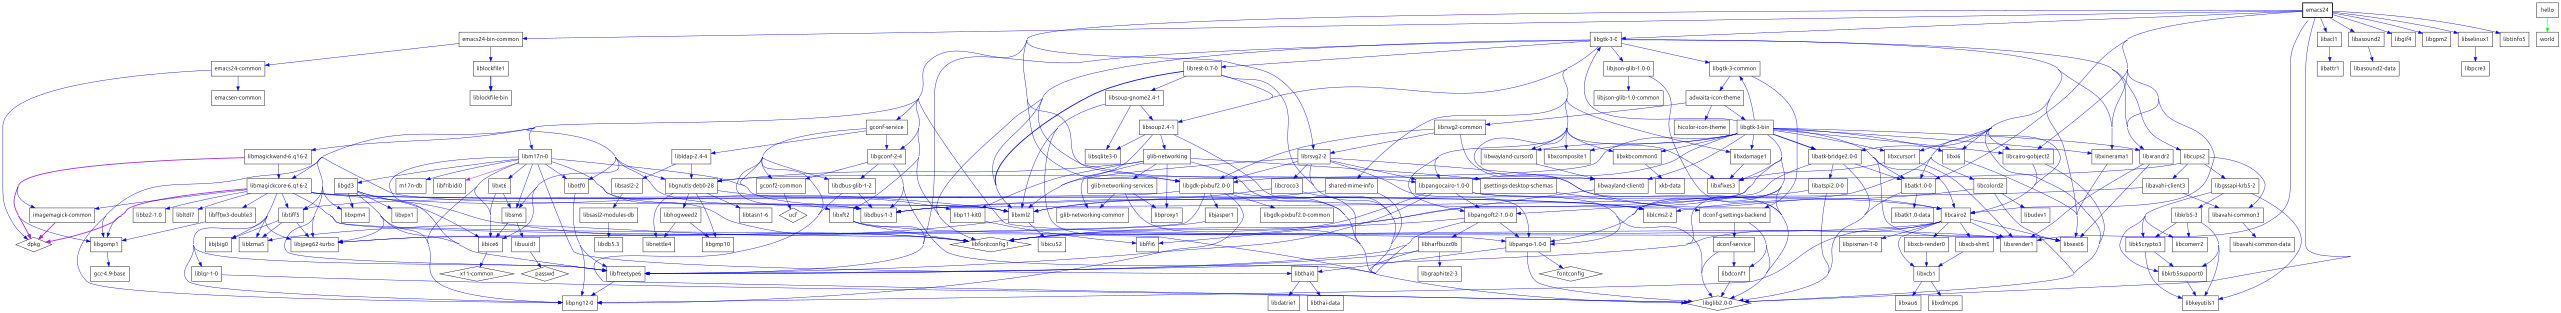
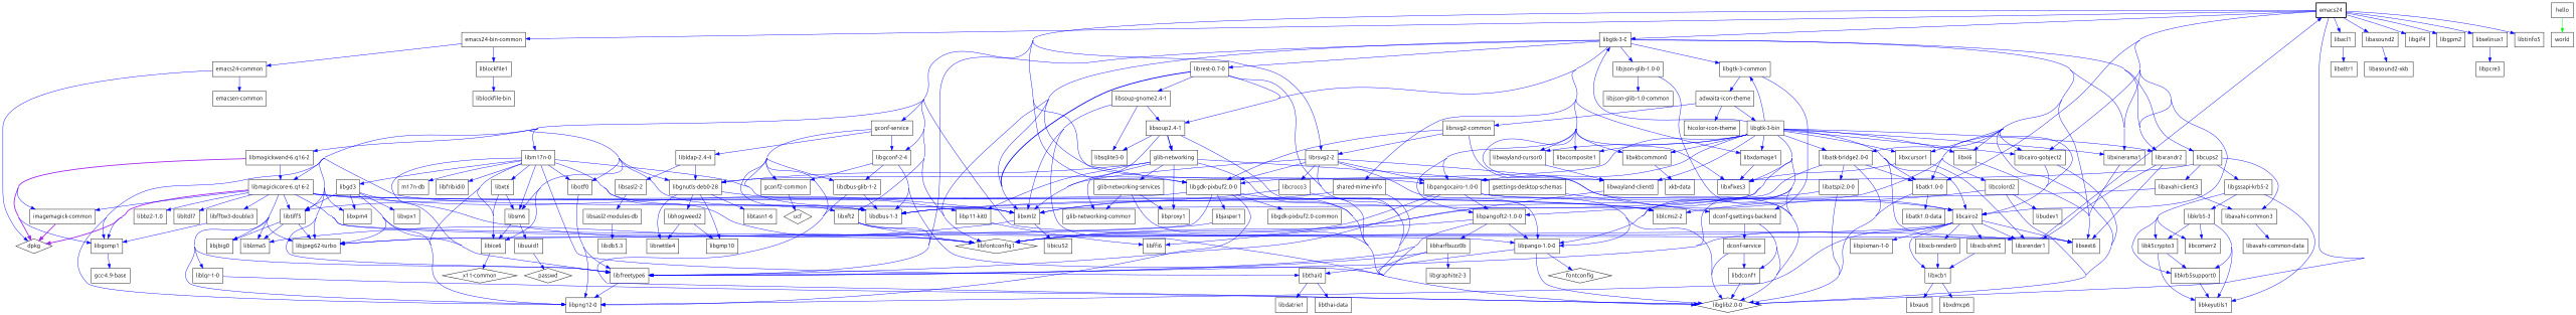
  strict digraph {
    concentrate=true
    fontname=Ubuntu
    rankdir=TB
    node [fontname=Ubuntu shape=box]
    edge [color=blue fontname=Ubuntu]
    emacs24 [style="setlinewidth(2)"]
    "emacs24-bin-common"
    "gconf-service"
    "libdbus-1-3"
    "libglib2.0-0" [shape=diamond]
    "libgconf-2-4"
    "libgnutls-deb0-28"
    libxml2
    libacl1
    libasound2
    "libatk1.0-0"
    "libcairo-gobject2"
    libcairo2
    libfontconfig1 [shape=diamond]
    libfreetype6
    "libpng12-0"
    libxrender1
    "libgdk-pixbuf2.0-0"
    "libjpeg62-turbo"
    libtiff5
    libgif4
    libgomp1
    libgpm2
    "libgtk-3-0"
    "libpango-1.0-0"
    "libpangocairo-1.0-0"
    libxinerama1
    libxrandr2
    "librsvg2-2"
    libice6
    "libm17n-0"
    libxpm4
    libotf0
    libsm6
    libxft2
    "libmagickcore-6.q16-2"
    "libmagickwand-6.q16-2"
    libselinux1
    libtinfo5
    "emacs24-common"
    liblockfile1
    "libdbus-glib-1-2"
    "gconf2-common"
    n44 [label="libldap-2.4-4"]
    libgmp10
    libhogweed2
    libnettle4
    "libp11-kit0"
    "libtasn1-6"
    libicu52
    liblzma5
    libattr1
-   "libasound2-data"
+   "libasound2-data" [label="libasound2-xkb"]
    "libatk1.0-data"
    "libpixman-1-0"
    "libxcb-render0"
    libxcb1
    "libxcb-shm0"
    libxext6
    libjasper1
    "libgdk-pixbuf2.0-common"
    libjbig0
    "gcc-4.9-base"
    "libgtk-3-common"
    "libatk-bridge2.0-0"
    "libpangoft2-1.0-0"
    "libwayland-client0"
    "libwayland-cursor0"
    libxcomposite1
    libxcursor1
    libxfixes3
    libxdamage1
    libxi6
    libxkbcommon0
    libcolord2
    libcups2
    "libjson-glib-1.0-0"
    "librest-0.7-0"
    "libsoup2.4-1"
    "shared-mime-info"
    fontconfig [shape=diamond]
    libthai0
    libcroco3
    "x11-common" [shape=diamond]
    libfribidi0
    libgd3
    libxt6
    "m17n-db"
    libuuid1
    dpkg [shape=diamond]
    "liblcms2-2"
    "libbz2-1.0"
    "libfftw3-double3"
    "liblqr-1-0"
    libltdl7
    "imagemagick-common"
    libpcre3
    "emacsen-common"
    "liblockfile-bin"
    ucf [shape=diamond]
    "libsasl2-2"
    "libsasl2-modules-db"
    libffi6
    "libdb5.3"
    libxau6
    libxdmcp6
    "dconf-gsettings-backend"
    "adwaita-icon-theme"
    "libatspi2.0-0"
    libharfbuzz0b
    "xkb-data"
    libudev1
    "libavahi-client3"
    "libavahi-common3"
    "libgssapi-krb5-2"
    "libjson-glib-1.0-common"
    "libsoup-gnome2.4-1"
    "libsqlite3-0"
    "glib-networking"
    "dconf-service"
    libdconf1
    "hicolor-icon-theme"
    "libgtk-3-bin"
    "librsvg2-common"
    "libthai-data"
    libdatrie1
    "libgraphite2-3"
    "libavahi-common-data"
    libcomerr2
    libk5crypto3
    libkeyutils1
    libkrb5support0
    "libkrb5-3"
    libproxy1
    "glib-networking-services"
    "glib-networking-common"
    "gsettings-desktop-schemas"
    libvpx1
    passwd [shape=diamond]
    hello
    world
    emacs24 -> "emacs24-bin-common"
    emacs24 -> "gconf-service"
    emacs24 -> "libdbus-1-3"
    emacs24 -> "libglib2.0-0"
    emacs24 -> "libgconf-2-4"
    emacs24 -> "libgnutls-deb0-28"
    emacs24 -> libxml2
    emacs24 -> libacl1
    emacs24 -> libasound2
    emacs24 -> "libatk1.0-0"
    emacs24 -> "libcairo-gobject2"
    emacs24 -> libcairo2
    emacs24 -> libfontconfig1
    emacs24 -> libfreetype6
    emacs24 -> "libpng12-0"
-   emacs24 -> libxrender1
+   libxrender1 -> emacs24
    emacs24 -> "libgdk-pixbuf2.0-0"
    emacs24 -> "libjpeg62-turbo"
    emacs24 -> libtiff5
    emacs24 -> libgif4
    emacs24 -> libgomp1
    emacs24 -> libgpm2
    emacs24 -> "libgtk-3-0"
    emacs24 -> "libpango-1.0-0"
    emacs24 -> "libpangocairo-1.0-0"
    emacs24 -> libxinerama1
    emacs24 -> libxrandr2
    emacs24 -> "librsvg2-2"
    emacs24 -> libice6
    emacs24 -> "libm17n-0"
    emacs24 -> libxpm4
    emacs24 -> libotf0
    emacs24 -> libsm6
    emacs24 -> libxft2
    emacs24 -> "libmagickcore-6.q16-2"
    emacs24 -> "libmagickwand-6.q16-2"
    emacs24 -> libselinux1
    emacs24 -> libtinfo5
    "emacs24-bin-common" -> "emacs24-common"
    "emacs24-bin-common" -> liblockfile1
    "gconf-service" -> "libdbus-1-3"
    "gconf-service" -> "libglib2.0-0"
    "gconf-service" -> "libgconf-2-4"
    "gconf-service" -> libxml2
    "gconf-service" -> "libdbus-glib-1-2"
    "gconf-service" -> "gconf2-common"
    "gconf-service" -> n44
    "libgconf-2-4" -> "libdbus-1-3"
    "libgconf-2-4" -> "libglib2.0-0"
    "libgconf-2-4" -> "libdbus-glib-1-2"
    "libgconf-2-4" -> "gconf2-common"
    "libgnutls-deb0-28" -> libgmp10
    "libgnutls-deb0-28" -> libhogweed2
    "libgnutls-deb0-28" -> libnettle4
    "libgnutls-deb0-28" -> "libp11-kit0"
    "libgnutls-deb0-28" -> "libtasn1-6"
    libxml2 -> libicu52
    libxml2 -> liblzma5
    libacl1 -> libattr1
    libasound2 -> "libasound2-data"
    "libatk1.0-0" -> "libglib2.0-0"
    "libatk1.0-0" -> "libatk1.0-data"
    "libcairo-gobject2" -> "libglib2.0-0"
    "libcairo-gobject2" -> libcairo2
    libcairo2 -> libfontconfig1
    libcairo2 -> libfreetype6
    libcairo2 -> "libpng12-0"
    libcairo2 -> libxrender1
    libcairo2 -> "libpixman-1-0"
    libcairo2 -> "libxcb-render0"
    libcairo2 -> libxcb1
    libcairo2 -> "libxcb-shm0"
    libcairo2 -> libxext6
    libfreetype6 -> "libpng12-0"
    "libgdk-pixbuf2.0-0" -> "libglib2.0-0"
    "libgdk-pixbuf2.0-0" -> "libpng12-0"
    "libgdk-pixbuf2.0-0" -> "libjpeg62-turbo"
    "libgdk-pixbuf2.0-0" -> libtiff5
    "libgdk-pixbuf2.0-0" -> libjasper1
    "libgdk-pixbuf2.0-0" -> "libgdk-pixbuf2.0-common"
    libtiff5 -> "libjpeg62-turbo"
    libtiff5 -> liblzma5
    libtiff5 -> libjbig0
    libgomp1 -> "gcc-4.9-base"
    "libgtk-3-0" -> "libglib2.0-0"
    "libgtk-3-0" -> libxml2
    "libgtk-3-0" -> "libatk1.0-0"
    "libgtk-3-0" -> "libcairo-gobject2"
    "libgtk-3-0" -> libcairo2
    "libgtk-3-0" -> libfontconfig1
    "libgtk-3-0" -> libfreetype6
    "libgtk-3-0" -> "libgdk-pixbuf2.0-0"
    "libgtk-3-0" -> "libpango-1.0-0"
    "libgtk-3-0" -> "libpangocairo-1.0-0"
    "libgtk-3-0" -> libxinerama1
    "libgtk-3-0" -> libxrandr2
    "libgtk-3-0" -> libxext6
    "libgtk-3-0" -> "libgtk-3-common"
    "libgtk-3-0" -> "libatk-bridge2.0-0"
    "libgtk-3-0" -> "libpangoft2-1.0-0"
    "libgtk-3-0" -> "libwayland-client0"
    "libgtk-3-0" -> "libwayland-cursor0"
    "libgtk-3-0" -> libxcomposite1
    "libgtk-3-0" -> libxcursor1
    "libgtk-3-0" -> libxfixes3
    "libgtk-3-0" -> libxdamage1
    "libgtk-3-0" -> libxi6
    "libgtk-3-0" -> libxkbcommon0
    "libgtk-3-0" -> libcolord2
    "libgtk-3-0" -> libcups2
    "libgtk-3-0" -> "libjson-glib-1.0-0"
    "libgtk-3-0" -> "librest-0.7-0"
    "libgtk-3-0" -> "libsoup2.4-1"
    "libgtk-3-0" -> "shared-mime-info"
    "libpango-1.0-0" -> "libglib2.0-0"
    "libpango-1.0-0" -> fontconfig
    "libpango-1.0-0" -> libthai0
    "libpangocairo-1.0-0" -> "libglib2.0-0"
    "libpangocairo-1.0-0" -> libcairo2
    "libpangocairo-1.0-0" -> libfontconfig1
    "libpangocairo-1.0-0" -> libfreetype6
    "libpangocairo-1.0-0" -> "libpango-1.0-0"
    "libpangocairo-1.0-0" -> "libpangoft2-1.0-0"
    libxinerama1 -> libxext6
    libxrandr2 -> libxrender1
    libxrandr2 -> libxext6
    "librsvg2-2" -> "libglib2.0-0"
    "librsvg2-2" -> libxml2
    "librsvg2-2" -> libcairo2
    "librsvg2-2" -> "libgdk-pixbuf2.0-0"
    "librsvg2-2" -> "libpango-1.0-0"
    "librsvg2-2" -> "libpangocairo-1.0-0"
    "librsvg2-2" -> libcroco3
    libice6 -> "x11-common"
    "libm17n-0" -> libxml2
    "libm17n-0" -> libfontconfig1
    "libm17n-0" -> libfreetype6
    "libm17n-0" -> "libpng12-0"
    "libm17n-0" -> libice6
    "libm17n-0" -> libotf0
    "libm17n-0" -> libsm6
    "libm17n-0" -> libxft2
    "libm17n-0" -> libthai0
-   "libm17n-0" -> libfribidi0 [color=purple]
+   "libm17n-0" -> libfribidi0
    "libm17n-0" -> libgd3
    "libm17n-0" -> libxt6
    "libm17n-0" -> "m17n-db"
    libotf0 -> libfreetype6
    libotf0 -> "libpng12-0"
    libsm6 -> libice6
    libsm6 -> libuuid1
    libxft2 -> libfontconfig1
    libxft2 -> libfreetype6
    libxft2 -> libxrender1
    "libmagickcore-6.q16-2" -> libxml2
    "libmagickcore-6.q16-2" -> libfontconfig1
    "libmagickcore-6.q16-2" -> libfreetype6
    "libmagickcore-6.q16-2" -> "libpng12-0"
    "libmagickcore-6.q16-2" -> "libjpeg62-turbo"
    "libmagickcore-6.q16-2" -> libtiff5
    "libmagickcore-6.q16-2" -> libgomp1
    "libmagickcore-6.q16-2" -> liblzma5
    "libmagickcore-6.q16-2" -> libxext6
    "libmagickcore-6.q16-2" -> libjbig0
    "libmagickcore-6.q16-2" -> dpkg [color=purple style=bold]
    "libmagickcore-6.q16-2" -> "liblcms2-2" [style=bold]
    "libmagickcore-6.q16-2" -> "libbz2-1.0"
    "libmagickcore-6.q16-2" -> "libfftw3-double3"
    "libmagickcore-6.q16-2" -> "liblqr-1-0"
    "libmagickcore-6.q16-2" -> libltdl7
    "libmagickcore-6.q16-2" -> "imagemagick-common"
    "libmagickwand-6.q16-2" -> libgomp1
    "libmagickwand-6.q16-2" -> "libmagickcore-6.q16-2"
    "libmagickwand-6.q16-2" -> dpkg [color=purple style=bold]
    "libmagickwand-6.q16-2" -> "imagemagick-common"
    libselinux1 -> libpcre3
    "emacs24-common" -> dpkg
    "emacs24-common" -> "emacsen-common"
-   liblockfile1 -> "liblockfile-bin" [style=bold]
+   liblockfile1 -> "liblockfile-bin"
    "libdbus-glib-1-2" -> "libdbus-1-3"
    "libdbus-glib-1-2" -> "libglib2.0-0"
    "gconf2-common" -> ucf
    n44 -> "libgnutls-deb0-28"
    n44 -> "libsasl2-2"
    libhogweed2 -> libgmp10
    libhogweed2 -> libnettle4
    "libp11-kit0" -> libffi6
    "libxcb-render0" -> libxcb1
    libxcb1 -> libxau6
    libxcb1 -> libxdmcp6
    "libxcb-shm0" -> libxcb1
    libjasper1 -> "libjpeg62-turbo"
    "libgtk-3-common" -> "dconf-gsettings-backend"
    "libgtk-3-common" -> "adwaita-icon-theme"
    "libatk-bridge2.0-0" -> "libdbus-1-3"
    "libatk-bridge2.0-0" -> "libglib2.0-0"
    "libatk-bridge2.0-0" -> "libatk1.0-0"
    "libatk-bridge2.0-0" -> "libatspi2.0-0"
    "libpangoft2-1.0-0" -> "libglib2.0-0"
    "libpangoft2-1.0-0" -> libfontconfig1
    "libpangoft2-1.0-0" -> libfreetype6
    "libpangoft2-1.0-0" -> "libpango-1.0-0"
    "libpangoft2-1.0-0" -> libharfbuzz0b
    "libwayland-client0" -> libffi6
    "libwayland-cursor0" -> "libwayland-client0"
    libxcursor1 -> libxrender1
    libxcursor1 -> libxfixes3
    libxdamage1 -> libxfixes3
    libxi6 -> libxext6
    libxkbcommon0 -> "xkb-data"
    libcolord2 -> "libglib2.0-0"
    libcolord2 -> "liblcms2-2"
    libcolord2 -> libudev1
    libcups2 -> "libgnutls-deb0-28"
    libcups2 -> "libavahi-client3"
    libcups2 -> "libavahi-common3"
    libcups2 -> "libgssapi-krb5-2"
    "libjson-glib-1.0-0" -> "libglib2.0-0"
    "libjson-glib-1.0-0" -> "libjson-glib-1.0-common"
    "librest-0.7-0" -> "libglib2.0-0"
    "librest-0.7-0" -> libxml2 [style=bold]
    "librest-0.7-0" -> "libsoup2.4-1"
    "librest-0.7-0" -> "libsoup-gnome2.4-1"
    "libsoup2.4-1" -> "libglib2.0-0"
    "libsoup2.4-1" -> libxml2
    "libsoup2.4-1" -> "libsqlite3-0"
-   "libsoup2.4-1" -> "glib-networking"
+   "libsoup2.4-1" -> "glib-networking" [style=bold]
    "shared-mime-info" -> "libglib2.0-0"
    "shared-mime-info" -> libxml2
    libthai0 -> "libthai-data"
    libthai0 -> libdatrie1
    libcroco3 -> "libglib2.0-0"
    libcroco3 -> libxml2
    libgd3 -> libfontconfig1
    libgd3 -> libfreetype6
    libgd3 -> "libpng12-0"
    libgd3 -> "libjpeg62-turbo"
-   libgd3 -> libice6
+   libgd3 -> libtiff5
    libgd3 -> libxpm4
    libgd3 -> libvpx1
    libxt6 -> libice6
    libxt6 -> libsm6
    libuuid1 -> passwd
    "libfftw3-double3" -> libgomp1
    "liblqr-1-0" -> "libglib2.0-0"
    "imagemagick-common" -> dpkg [color=purple style=bold]
    "libsasl2-2" -> "libsasl2-modules-db"
    "libsasl2-modules-db" -> "libdb5.3"
    "dconf-gsettings-backend" -> "libglib2.0-0"
    "dconf-gsettings-backend" -> "dconf-service"
    "dconf-gsettings-backend" -> libdconf1
    "adwaita-icon-theme" -> "hicolor-icon-theme"
    "adwaita-icon-theme" -> "libgtk-3-bin"
    "adwaita-icon-theme" -> "librsvg2-common"
    "libatspi2.0-0" -> "libdbus-1-3"
    "libatspi2.0-0" -> "libglib2.0-0"
    libharfbuzz0b -> "libglib2.0-0"
    libharfbuzz0b -> libfreetype6
    libharfbuzz0b -> "libgraphite2-3"
    "libavahi-client3" -> "libdbus-1-3"
    "libavahi-client3" -> "libavahi-common3"
    "libavahi-common3" -> "libavahi-common-data"
    "libgssapi-krb5-2" -> libcomerr2
    "libgssapi-krb5-2" -> libk5crypto3
    "libgssapi-krb5-2" -> libkeyutils1
    "libgssapi-krb5-2" -> libkrb5support0
    "libgssapi-krb5-2" -> "libkrb5-3"
    "libsoup-gnome2.4-1" -> "libglib2.0-0"
    "libsoup-gnome2.4-1" -> libxml2
    "libsoup-gnome2.4-1" -> "libsoup2.4-1"
    "libsoup-gnome2.4-1" -> "libsqlite3-0"
    "glib-networking" -> "libglib2.0-0"
    "glib-networking" -> "libgnutls-deb0-28"
    "glib-networking" -> "libp11-kit0"
    "glib-networking" -> libproxy1
    "glib-networking" -> "glib-networking-services"
    "glib-networking" -> "glib-networking-common"
    "glib-networking" -> "gsettings-desktop-schemas"
    "dconf-service" -> "libglib2.0-0"
    "dconf-service" -> libdconf1
    libdconf1 -> "libglib2.0-0"
    "libgtk-3-bin" -> "libglib2.0-0"
    "libgtk-3-bin" -> "libatk1.0-0"
    "libgtk-3-bin" -> "libcairo-gobject2"
    "libgtk-3-bin" -> libcairo2
    "libgtk-3-bin" -> libfontconfig1
    "libgtk-3-bin" -> libfreetype6
    "libgtk-3-bin" -> "libgdk-pixbuf2.0-0"
    "libgtk-3-bin" -> "libgtk-3-0"
    "libgtk-3-bin" -> "libpango-1.0-0"
    "libgtk-3-bin" -> "libpangocairo-1.0-0"
    "libgtk-3-bin" -> libxinerama1
    "libgtk-3-bin" -> libxrandr2
    "libgtk-3-bin" -> libxext6
    "libgtk-3-bin" -> "libgtk-3-common"
-   "libgtk-3-bin" -> "libatk-bridge2.0-0" [style=bold]
+   "libgtk-3-bin" -> "libatk-bridge2.0-0"
    "libgtk-3-bin" -> "libpangoft2-1.0-0"
    "libgtk-3-bin" -> "libwayland-client0"
    "libgtk-3-bin" -> "libwayland-cursor0"
    "libgtk-3-bin" -> libxcomposite1
    "libgtk-3-bin" -> libxcursor1
    "libgtk-3-bin" -> libxfixes3
    "libgtk-3-bin" -> libxdamage1
    "libgtk-3-bin" -> libxi6
    "libgtk-3-bin" -> libxkbcommon0
    "librsvg2-common" -> "libglib2.0-0"
    "librsvg2-common" -> "libgdk-pixbuf2.0-0"
    "librsvg2-common" -> "librsvg2-2"
    libk5crypto3 -> libkeyutils1
    libk5crypto3 -> libkrb5support0
    libkrb5support0 -> libkeyutils1
    "libkrb5-3" -> libcomerr2
    "libkrb5-3" -> libk5crypto3
    "libkrb5-3" -> libkeyutils1
    "libkrb5-3" -> libkrb5support0
    "glib-networking-services" -> "libglib2.0-0"
    "glib-networking-services" -> libproxy1
    "glib-networking-services" -> "glib-networking-common"
    "gsettings-desktop-schemas" -> "dconf-gsettings-backend"
    hello -> world [color=green]
  }
